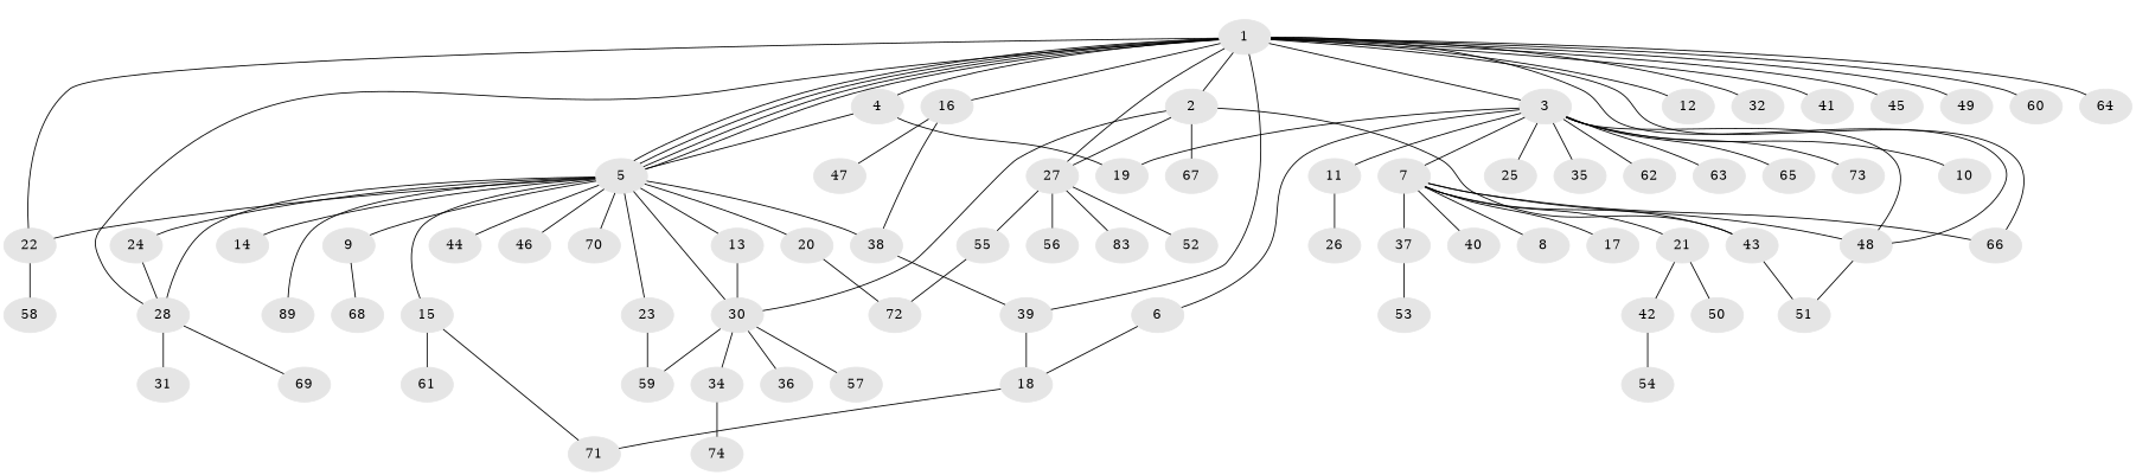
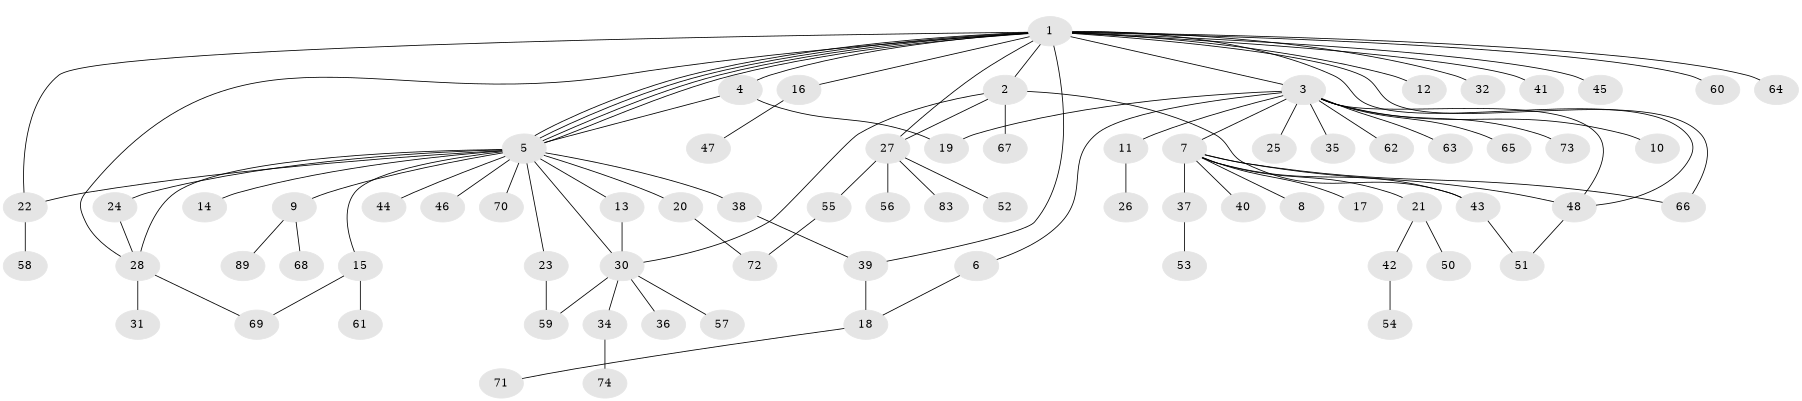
  graph {
    fontname="DejaVu Serif"
    node [color=gray90 fontname="DejaVu Serif" style=filled]
    edge [fontname="DejaVu Serif"]
    1
    2
    3
    4
    5
    12
    16
    22
    27
    28
    32
    39
    41
    45
    48
-   49
    60
    64
    66
    30
    43
    67
    19
    6
    7
    10
    11
    25
    35
    62
    63
    65
    73
    9
    13
    14
    15
    20
    23
    24
    n41 [label=89]
    38
    44
    46
    70
    47
    58
    n48 [label=83]
    52
    55
    56
    31
    69
    18
    51
    59
    34
    36
    57
    8
    17
    21
    37
    40
    26
    68
    61
    71
    72
    42
    50
    53
    54
    74
    1 -- 2
    1 -- 3
    1 -- 4
    1 -- 5
    1 -- 5
    1 -- 5
    1 -- 5
    1 -- 12
    1 -- 16
    1 -- 22
    1 -- 27
    1 -- 28
    1 -- 32
    1 -- 39
    1 -- 41
    1 -- 45
    1 -- 48
-   1 -- 49
    1 -- 60
    1 -- 64
    1 -- 66
    2 -- 27
    2 -- 30
    2 -- 43
    2 -- 67
    3 -- 48
    3 -- 19
    3 -- 6
    3 -- 7
    3 -- 10
    3 -- 11
    3 -- 25
    3 -- 35
    3 -- 62
    3 -- 63
    3 -- 65
    3 -- 73
    4 -- 5
    4 -- 19
    5 -- 22
    5 -- 28
    5 -- 30
    5 -- 9
    5 -- 13
    5 -- 14
    5 -- 15
    5 -- 20
    5 -- 23
    5 -- 24
-   5 -- n41
+   9 -- n41
    5 -- 38
    5 -- 44
    5 -- 46
    5 -- 70
-   16 -- 38
    16 -- 47
    22 -- 58
    27 -- n48
    27 -- 52
    27 -- 55
    27 -- 56
    28 -- 31
    28 -- 69
    39 -- 18
    48 -- 51
    30 -- 59
    30 -- 34
    30 -- 36
    30 -- 57
    43 -- 51
    6 -- 18
    7 -- 48
    7 -- 66
    7 -- 43
    7 -- 8
    7 -- 17
    7 -- 21
    7 -- 37
    7 -- 40
    11 -- 26
    9 -- 68
    13 -- 30
    15 -- 61
-   15 -- 71
+   15 -- 69
    20 -- 72
    23 -- 59
    24 -- 28
    38 -- 39
    55 -- 72
    18 -- 71
    34 -- 74
    21 -- 42
    21 -- 50
    37 -- 53
    42 -- 54
  }
